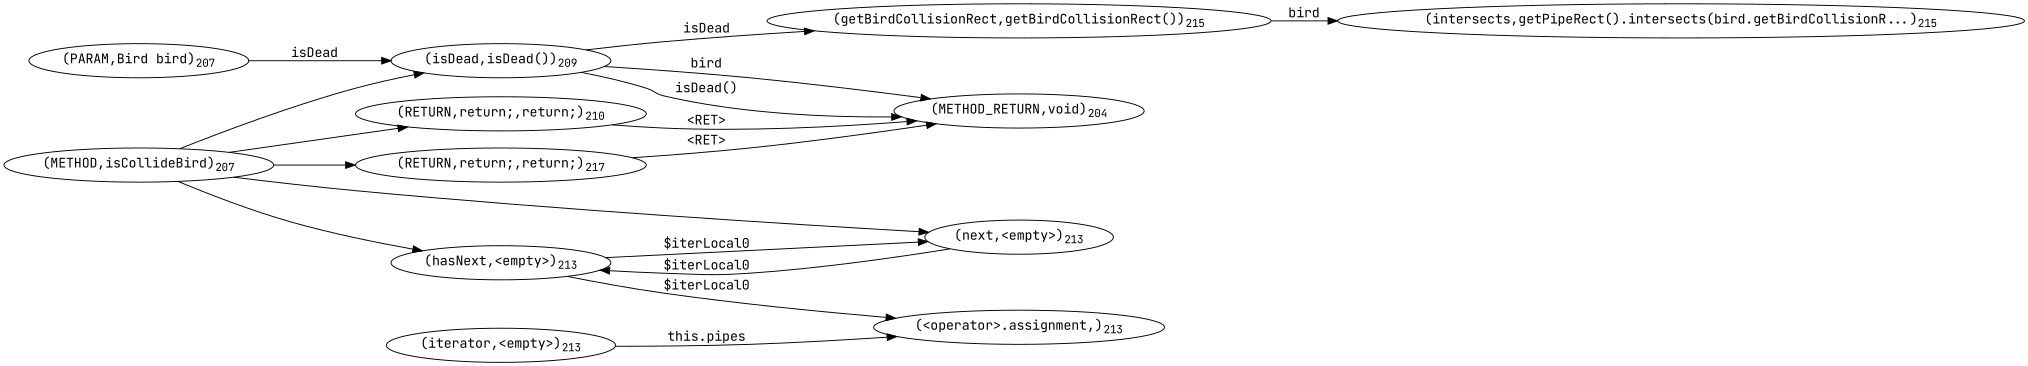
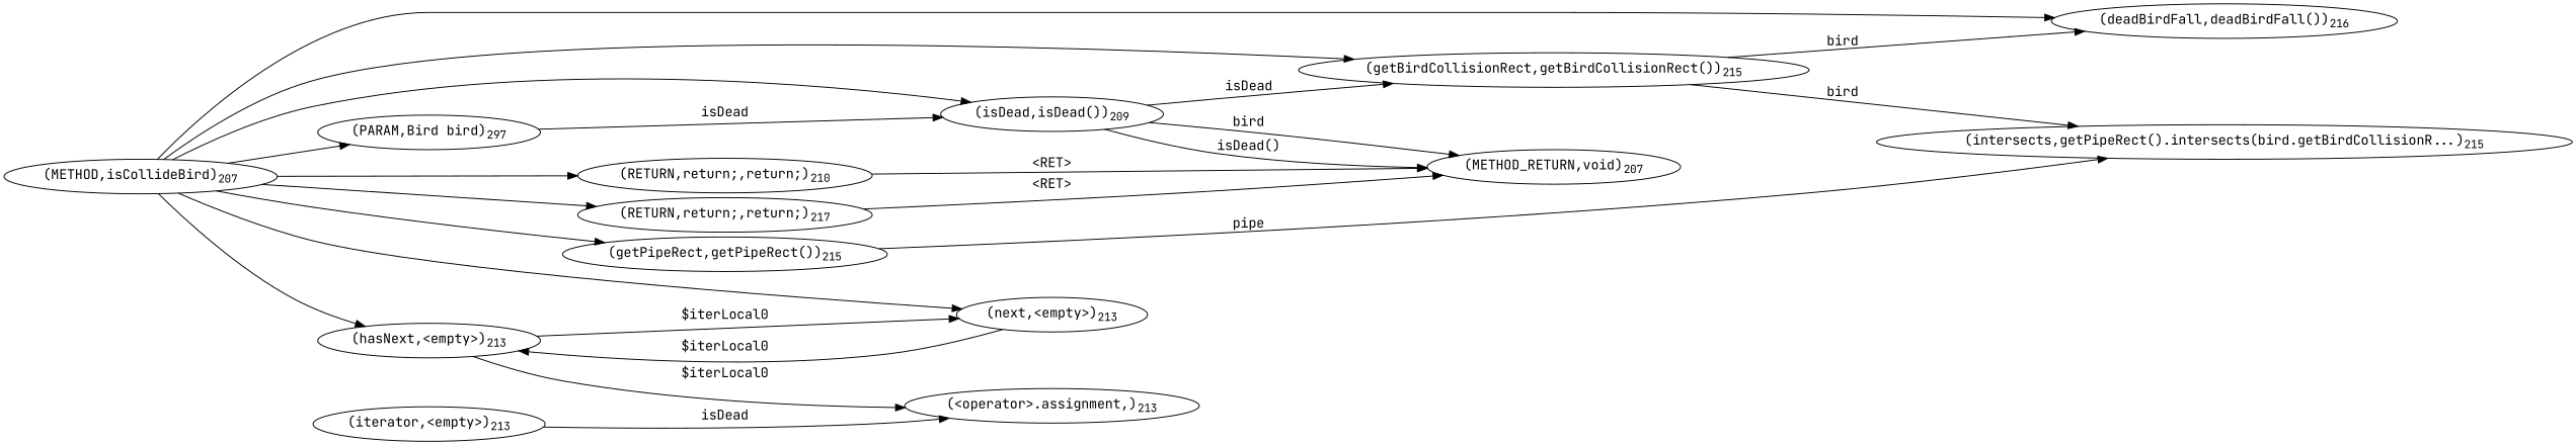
  digraph {
    fontname="JetBrains Mono"
    rankdir=LR
    node [fontname="JetBrains Mono"]
    edge [fontname="JetBrains Mono"]
    n1 [label=<(METHOD,isCollideBird)<SUB>207</SUB>>]
-   n2 [label=<(PARAM,Bird bird)<SUB>207</SUB>>]
+   n2 [label=<(PARAM,Bird bird)<SUB>297</SUB>>]
    n3 [label=<(isDead,isDead())<SUB>209</SUB>>]
    n4 [label=<(hasNext,&lt;empty&gt;)<SUB>213</SUB>>]
    n5 [label=<(RETURN,return;,return;)<SUB>210</SUB>>]
    n6 [label=<(next,&lt;empty&gt;)<SUB>213</SUB>>]
+   n7 [label=<(deadBirdFall,deadBirdFall())<SUB>216</SUB>>]
    n8 [label=<(RETURN,return;,return;)<SUB>217</SUB>>]
+   n9 [label=<(getPipeRect,getPipeRect())<SUB>215</SUB>>]
    n10 [label=<(getBirdCollisionRect,getBirdCollisionRect())<SUB>215</SUB>>]
-   n11 [label=<(METHOD_RETURN,void)<SUB>204</SUB>>]
+   n11 [label=<(METHOD_RETURN,void)<SUB>207</SUB>>]
    n12 [label=<(&lt;operator&gt;.assignment,)<SUB>213</SUB>>]
    n13 [label=<(intersects,getPipeRect().intersects(bird.getBirdCollisionR...)<SUB>215</SUB>>]
    n14 [label=<(iterator,&lt;empty&gt;)<SUB>213</SUB>>]
+   n1 -> n2
    n1 -> n3
    n1 -> n4
    n1 -> n5
    n1 -> n6
+   n1 -> n7
    n1 -> n8
+   n1 -> n9
+   n1 -> n10
    n2 -> n3 [label=isDead]
    n3 -> n10 [label=isDead]
    n3 -> n11 [label=bird]
    n3 -> n11 [label="isDead()"]
    n4 -> n6 [label="$iterLocal0"]
    n4 -> n12 [label="$iterLocal0"]
    n5 -> n11 [label="&lt;RET&gt;"]
    n6 -> n4 [label="$iterLocal0"]
    n8 -> n11 [label="&lt;RET&gt;"]
+   n9 -> n13 [label=pipe]
+   n10 -> n7 [label=bird]
    n10 -> n13 [label=bird]
-   n14 -> n12 [label="this.pipes"]
+   n14 -> n12 [label=isDead]
  }
